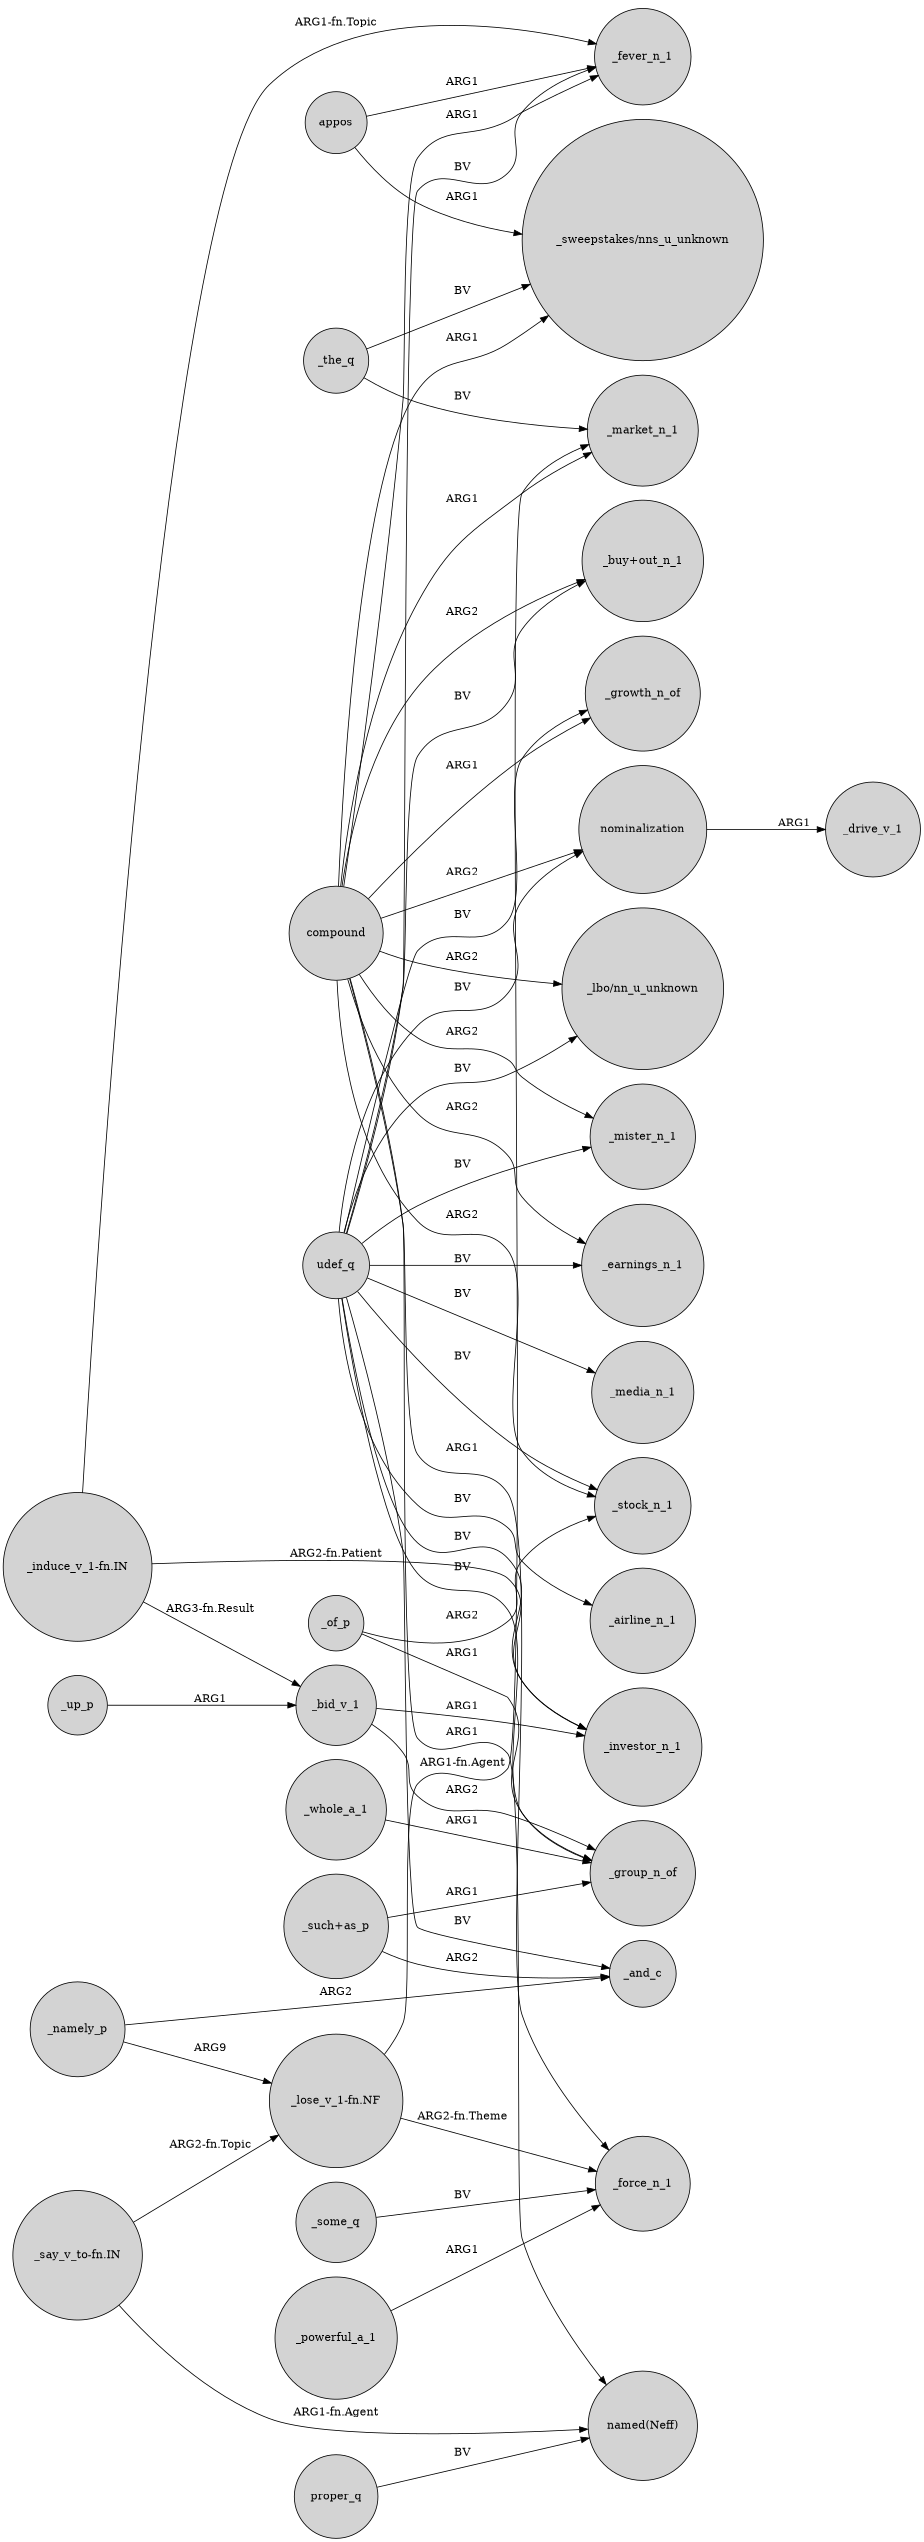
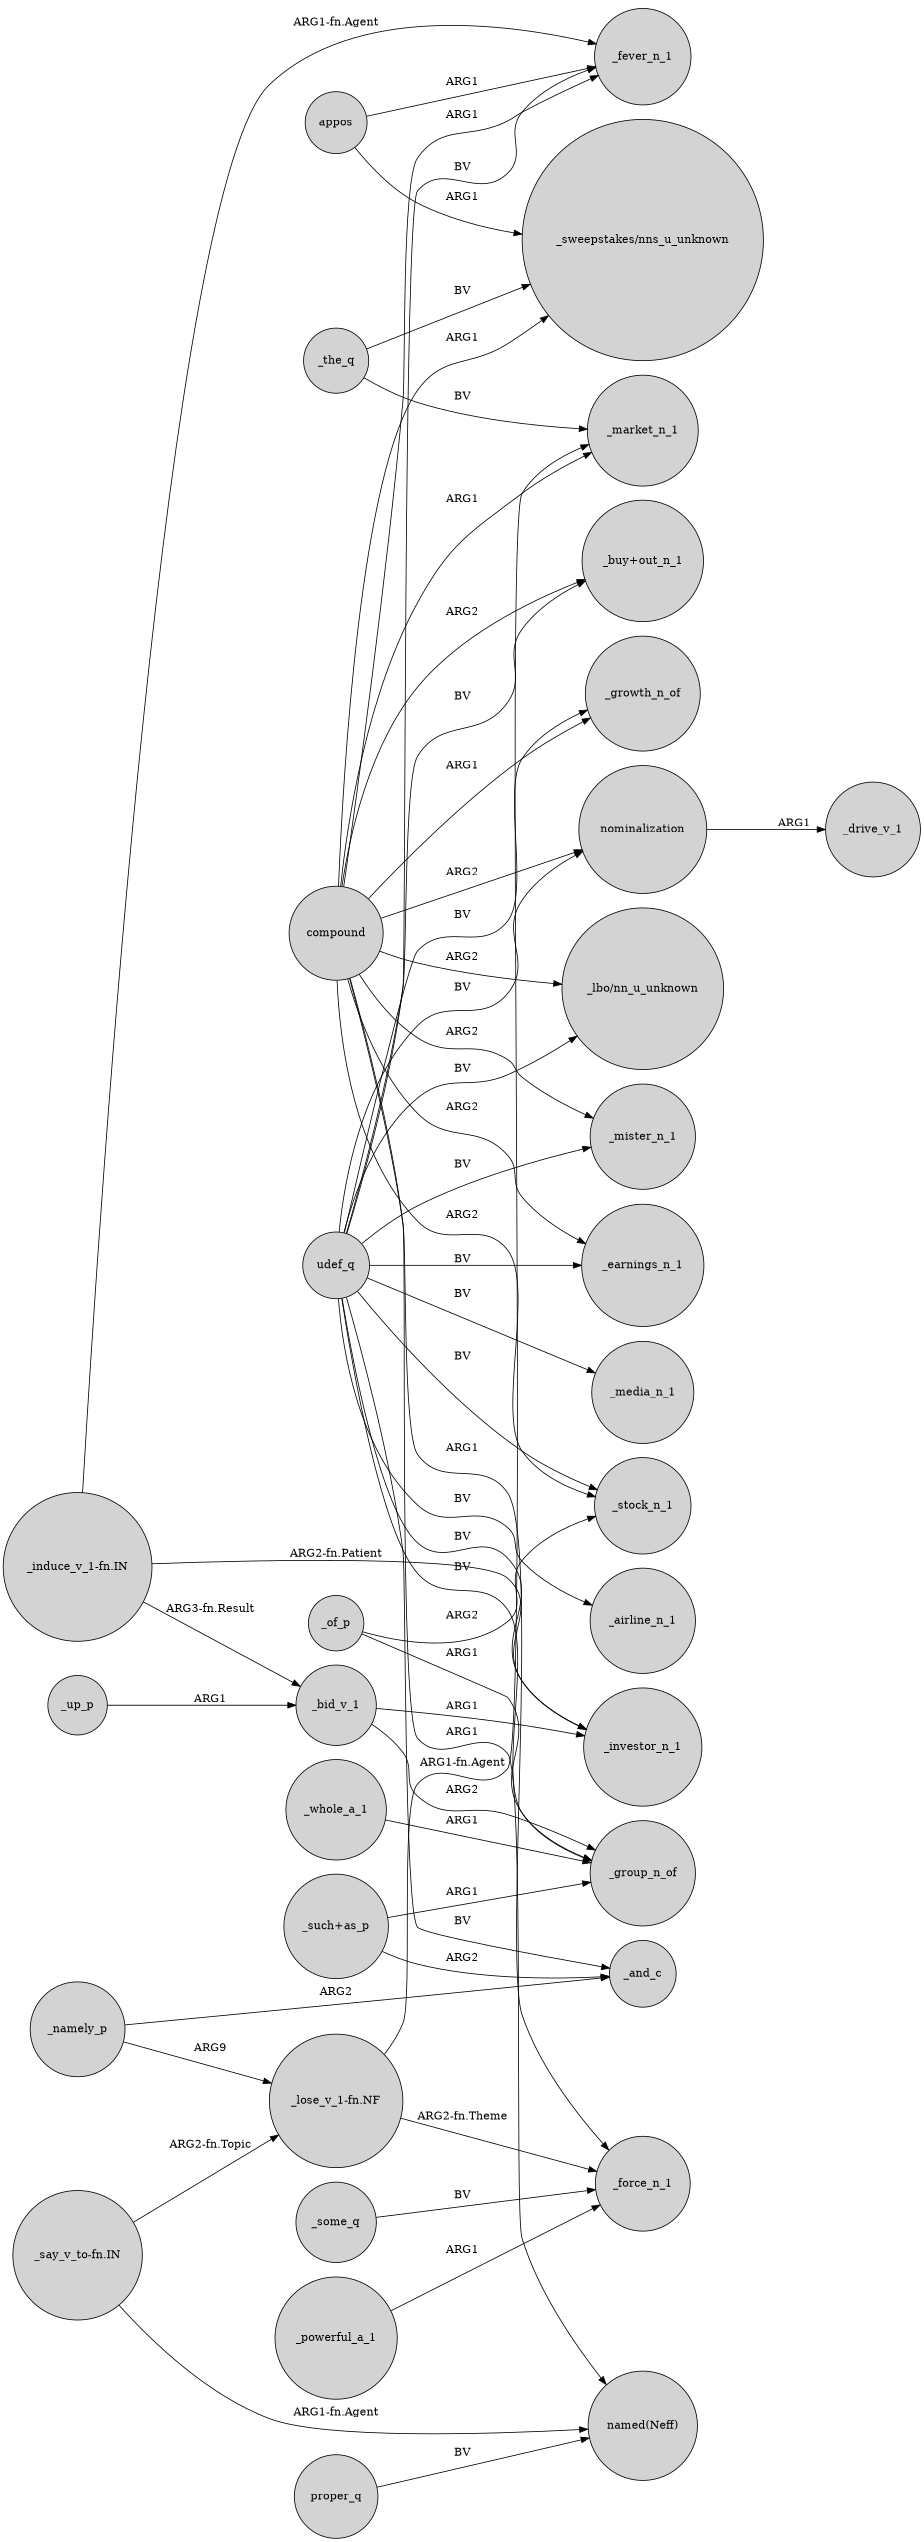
  digraph {
    rankdir=LR
    node [shape=circle style=filled]
    compound
    _fever_n_1
    "_lbo/nn_u_unknown"
    _force_n_1
    _mister_n_1
    _earnings_n_1
    "_sweepstakes/nns_u_unknown"
    nominalization
    "_buy+out_n_1"
    _stock_n_1
    "named(Neff)"
    _growth_n_of
    _market_n_1
    _drive_v_1
    udef_q
    _investor_n_1
    _group_n_of
    _and_c
    _media_n_1
    _airline_n_1
    "_lose_v_1-fn.NF"
    appos
    _bid_v_1
    _namely_p
    _of_p
    _whole_a_1
    "_induce_v_1-fn.IN"
    "_such+as_p"
    _up_p
    "_say_v_to-fn.IN"
    _some_q
    _powerful_a_1
    _the_q
    proper_q
    compound -> _fever_n_1 [label=ARG1]
    compound -> "_lbo/nn_u_unknown" [label=ARG2]
    compound -> _force_n_1 [label=ARG1]
    compound -> _mister_n_1 [label=ARG2]
    compound -> _earnings_n_1 [label=ARG2]
    compound -> "_sweepstakes/nns_u_unknown" [label=ARG1]
    compound -> nominalization [label=ARG2]
    compound -> "_buy+out_n_1" [label=ARG2]
    compound -> _stock_n_1 [label=ARG2]
    compound -> "named(Neff)" [label=ARG1]
    compound -> _growth_n_of [label=ARG1]
    compound -> _market_n_1 [label=ARG1]
    nominalization -> _drive_v_1 [label=ARG1]
    udef_q -> _fever_n_1 [label=BV]
    udef_q -> "_lbo/nn_u_unknown" [label=BV]
    udef_q -> _mister_n_1 [label=BV]
    udef_q -> _earnings_n_1 [label=BV]
    udef_q -> nominalization [label=BV]
    udef_q -> "_buy+out_n_1" [label=BV]
    udef_q -> _stock_n_1 [label=BV]
    udef_q -> _growth_n_of [label=BV]
    udef_q -> _investor_n_1 [label=BV]
    udef_q -> _group_n_of [label=BV]
    udef_q -> _and_c [label=BV]
    udef_q -> _media_n_1 [label=BV]
    udef_q -> _airline_n_1 [label=BV]
    "_lose_v_1-fn.NF" -> _force_n_1 [label="ARG2-fn.Theme"]
    "_lose_v_1-fn.NF" -> _market_n_1 [label="ARG1-fn.Agent"]
    appos -> _fever_n_1 [label=ARG1]
    appos -> "_sweepstakes/nns_u_unknown" [label=ARG1]
    _bid_v_1 -> _investor_n_1 [label=ARG1]
    _bid_v_1 -> _group_n_of [label=ARG2]
    _namely_p -> _and_c [label=ARG2]
    _namely_p -> "_lose_v_1-fn.NF" [label=ARG9]
    _of_p -> _stock_n_1 [label=ARG2]
    _of_p -> _group_n_of [label=ARG1]
    _whole_a_1 -> _group_n_of [label=ARG1]
-   "_induce_v_1-fn.IN" -> _fever_n_1 [label="ARG1-fn.Topic"]
+   "_induce_v_1-fn.IN" -> _fever_n_1 [label="ARG1-fn.Agent"]
    "_induce_v_1-fn.IN" -> _investor_n_1 [label="ARG2-fn.Patient"]
    "_induce_v_1-fn.IN" -> _bid_v_1 [label="ARG3-fn.Result"]
    "_such+as_p" -> _group_n_of [label=ARG1]
    "_such+as_p" -> _and_c [label=ARG2]
    _up_p -> _bid_v_1 [label=ARG1]
    "_say_v_to-fn.IN" -> "named(Neff)" [label="ARG1-fn.Agent"]
    "_say_v_to-fn.IN" -> "_lose_v_1-fn.NF" [label="ARG2-fn.Topic"]
    _some_q -> _force_n_1 [label=BV]
    _powerful_a_1 -> _force_n_1 [label=ARG1]
    _the_q -> "_sweepstakes/nns_u_unknown" [label=BV]
    _the_q -> _market_n_1 [label=BV]
    proper_q -> "named(Neff)" [label=BV]
  }
